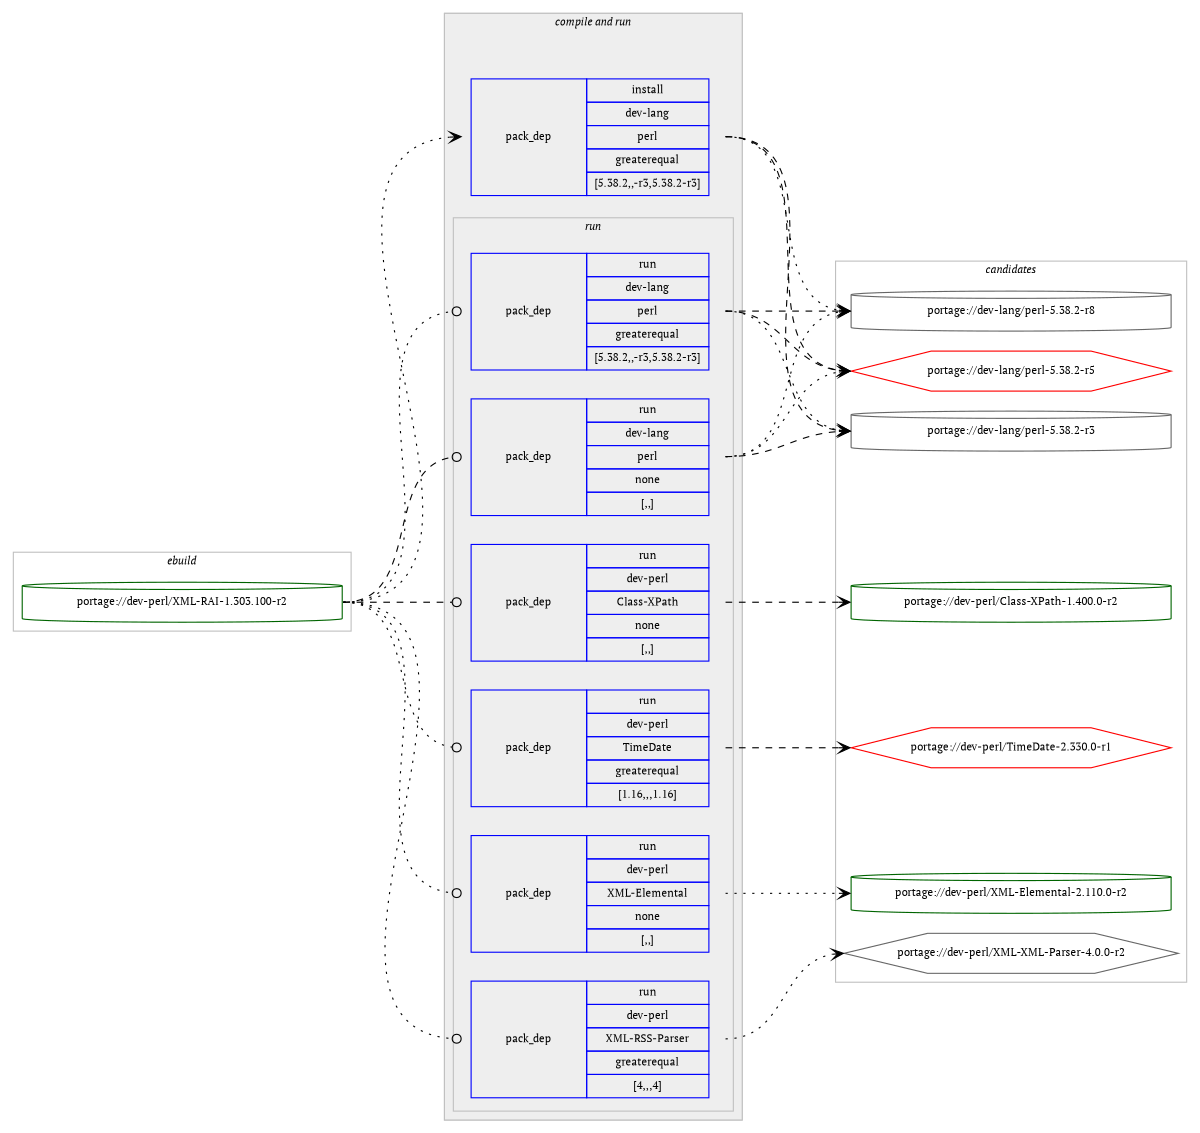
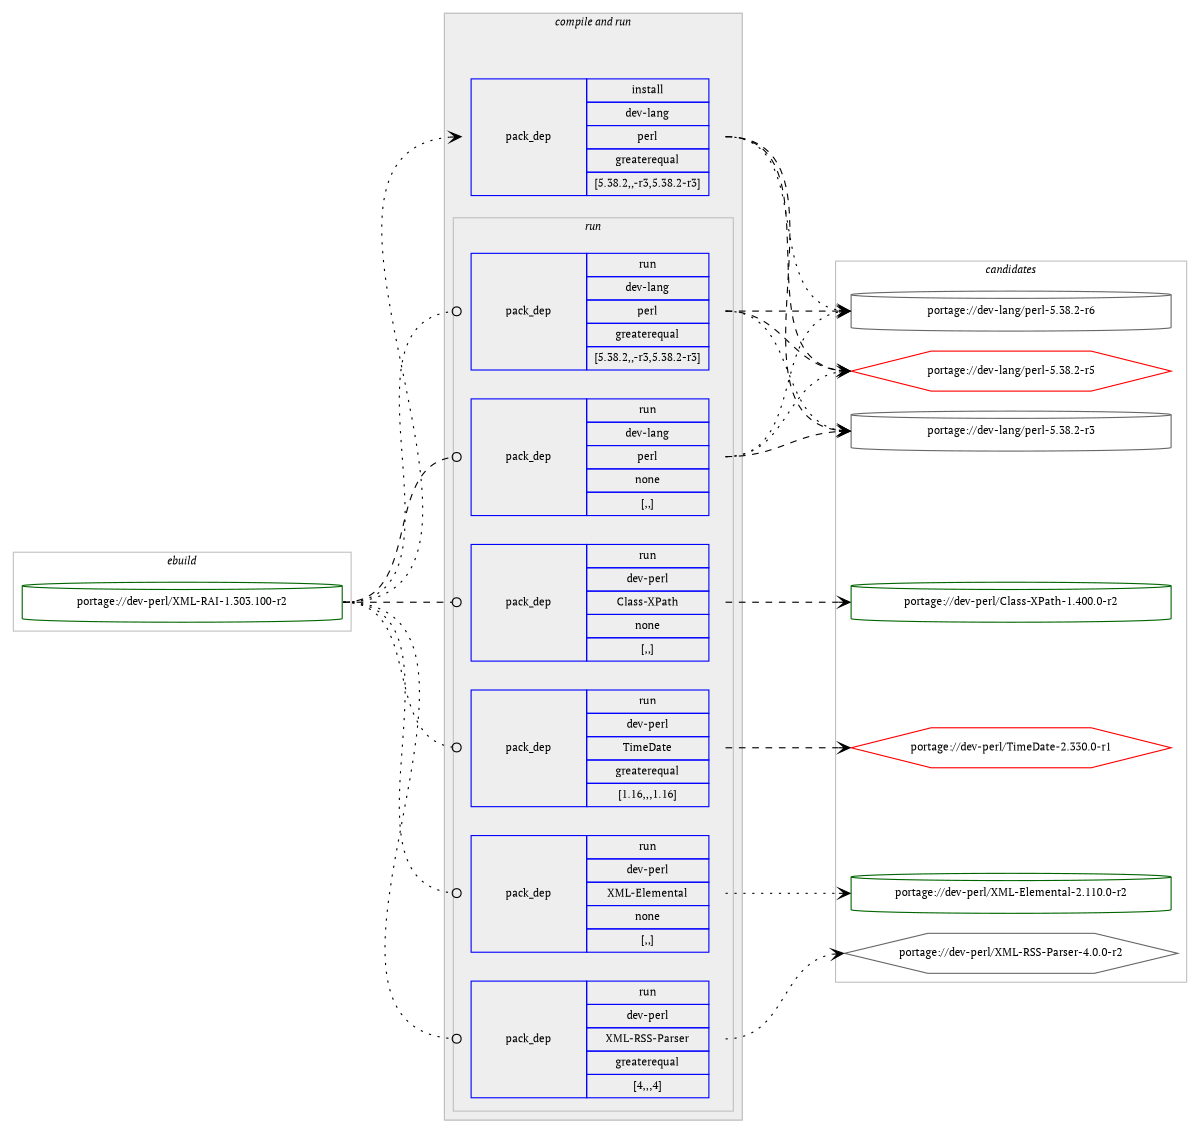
  digraph {
    compound=true
    concentrate=true
    fontname="PT Serif"
    fontsize=10
    newrank=true
    rankdir=LR
    ranksep=1.5
    node [color=blue fontname="PT Serif" fontsize=10 shape=none]
    edge [arrowhead=vee fontname="PT Serif" headport=w style=dotted tailport=e weight=100]
    n1 [color=darkgreen label="portage://dev-perl/XML-RAI-1.303.100-r2" shape=cylinder width=4]
    n2 [label=<<TABLE BORDER="0" CELLBORDER="1" CELLSPACING="0" CELLPADDING="4" WIDTH="220"><TR><TD ROWSPAN="6" CELLPADDING="30">pack_dep</TD></TR><TR><TD WIDTH="110">install</TD></TR><TR><TD>dev-lang</TD></TR><TR><TD>perl</TD></TR><TR><TD>greaterequal</TD></TR><TR><TD>[5.38.2,,-r3,5.38.2-r3]</TD></TR></TABLE>>]
    n3 [label=<<TABLE BORDER="0" CELLBORDER="1" CELLSPACING="0" CELLPADDING="4" WIDTH="220"><TR><TD ROWSPAN="6" CELLPADDING="30">pack_dep</TD></TR><TR><TD WIDTH="110">run</TD></TR><TR><TD>dev-lang</TD></TR><TR><TD>perl</TD></TR><TR><TD>greaterequal</TD></TR><TR><TD>[5.38.2,,-r3,5.38.2-r3]</TD></TR></TABLE>>]
    n4 [label=<<TABLE BORDER="0" CELLBORDER="1" CELLSPACING="0" CELLPADDING="4" WIDTH="220"><TR><TD ROWSPAN="6" CELLPADDING="30">pack_dep</TD></TR><TR><TD WIDTH="110">run</TD></TR><TR><TD>dev-lang</TD></TR><TR><TD>perl</TD></TR><TR><TD>none</TD></TR><TR><TD>[,,]</TD></TR></TABLE>>]
    n5 [label=<<TABLE BORDER="0" CELLBORDER="1" CELLSPACING="0" CELLPADDING="4" WIDTH="220"><TR><TD ROWSPAN="6" CELLPADDING="30">pack_dep</TD></TR><TR><TD WIDTH="110">run</TD></TR><TR><TD>dev-perl</TD></TR><TR><TD>Class-XPath</TD></TR><TR><TD>none</TD></TR><TR><TD>[,,]</TD></TR></TABLE>>]
    n6 [label=<<TABLE BORDER="0" CELLBORDER="1" CELLSPACING="0" CELLPADDING="4" WIDTH="220"><TR><TD ROWSPAN="6" CELLPADDING="30">pack_dep</TD></TR><TR><TD WIDTH="110">run</TD></TR><TR><TD>dev-perl</TD></TR><TR><TD>TimeDate</TD></TR><TR><TD>greaterequal</TD></TR><TR><TD>[1.16,,,1.16]</TD></TR></TABLE>>]
    n7 [label=<<TABLE BORDER="0" CELLBORDER="1" CELLSPACING="0" CELLPADDING="4" WIDTH="220"><TR><TD ROWSPAN="6" CELLPADDING="30">pack_dep</TD></TR><TR><TD WIDTH="110">run</TD></TR><TR><TD>dev-perl</TD></TR><TR><TD>XML-Elemental</TD></TR><TR><TD>none</TD></TR><TR><TD>[,,]</TD></TR></TABLE>>]
    n8 [label=<<TABLE BORDER="0" CELLBORDER="1" CELLSPACING="0" CELLPADDING="4" WIDTH="220"><TR><TD ROWSPAN="6" CELLPADDING="30">pack_dep</TD></TR><TR><TD WIDTH="110">run</TD></TR><TR><TD>dev-perl</TD></TR><TR><TD>XML-RSS-Parser</TD></TR><TR><TD>greaterequal</TD></TR><TR><TD>[4,,,4]</TD></TR></TABLE>>]
-   n9 [color=gray40 label="portage://dev-lang/perl-5.38.2-r8" shape=cylinder width=4]
+   n9 [color=gray40 label="portage://dev-lang/perl-5.38.2-r6" shape=cylinder width=4]
    n10 [color=red label="portage://dev-lang/perl-5.38.2-r5" shape=hexagon width=4]
    n11 [color=gray40 label="portage://dev-lang/perl-5.38.2-r3" shape=cylinder width=4]
    n12 [color=darkgreen label="portage://dev-perl/Class-XPath-1.400.0-r2" shape=cylinder width=4]
    n13 [color=red label="portage://dev-perl/TimeDate-2.330.0-r1" shape=hexagon width=4]
    n14 [color=darkgreen label="portage://dev-perl/XML-Elemental-2.110.0-r2" shape=cylinder width=4]
-   n15 [color=gray40 label="portage://dev-perl/XML-XML-Parser-4.0.0-r2" shape=hexagon width=4]
+   n15 [color=gray40 label="portage://dev-perl/XML-RSS-Parser-4.0.0-r2" shape=hexagon width=4]
    subgraph cluster_1 {
      color=gray
      label=<<i>ebuild</i>>
      n1
    }
    subgraph cluster_2 {
      color=gray
      label=<<i>dependencies</i>>
      subgraph cluster_3 {
        color=gray
        fillcolor="#eeeeee"
        label=<<i>compile</i>>
        style=filled
        subgraph sub_4 {
          color=gray
          fillcolor="#eeeeee"
          label=<<i>compile</i>>
          style=filled
          n2
        }
      }
      subgraph cluster_5 {
        color=gray
        fillcolor="#eeeeee"
        label=<<i>compile and run</i>>
        style=filled
      }
      subgraph cluster_6 {
        color=gray
        fillcolor="#eeeeee"
        label=<<i>run</i>>
        style=filled
        subgraph sub_7 {
          color=gray
          fillcolor="#eeeeee"
          label=<<i>run</i>>
          style=filled
          n3
        }
        subgraph sub_8 {
          color=gray
          fillcolor="#eeeeee"
          label=<<i>run</i>>
          style=filled
          n4
        }
        subgraph sub_9 {
          color=gray
          fillcolor="#eeeeee"
          label=<<i>run</i>>
          style=filled
          n5
        }
        subgraph sub_10 {
          color=gray
          fillcolor="#eeeeee"
          label=<<i>run</i>>
          style=filled
          n6
        }
        subgraph sub_11 {
          color=gray
          fillcolor="#eeeeee"
          label=<<i>run</i>>
          style=filled
          n7
        }
        subgraph sub_12 {
          color=gray
          fillcolor="#eeeeee"
          label=<<i>run</i>>
          style=filled
          n8
        }
      }
    }
    subgraph cluster_13 {
      color=gray
      label=<<i>candidates</i>>
      rank=same
      subgraph sub_14 {
        color=black
        label=<<i>candidates</i>>
        nodesep=1
        rank=same
        n9
        n10
        n11
      }
      subgraph sub_15 {
        color=black
        label=<<i>candidates</i>>
        nodesep=1
        rank=same
        n9
        n10
        n11
      }
      subgraph sub_16 {
        color=black
        label=<<i>candidates</i>>
        nodesep=1
        rank=same
        n9
        n10
        n11
      }
      subgraph sub_17 {
        color=black
        label=<<i>candidates</i>>
        nodesep=1
        rank=same
        n12
      }
      subgraph sub_18 {
        color=black
        label=<<i>candidates</i>>
        nodesep=1
        rank=same
        n13
      }
      subgraph sub_19 {
        color=black
        label=<<i>candidates</i>>
        nodesep=1
        rank=same
        n14
      }
      subgraph sub_20 {
        color=black
        label=<<i>candidates</i>>
        nodesep=1
        rank=same
        n15
      }
    }
    n1 -> n2 [weight=20]
    n1 -> n3 [arrowhead=odot weight=20]
    n1 -> n4 [arrowhead=odot style=dashed weight=20]
    n1 -> n5 [arrowhead=odot style=dashed weight=20]
    n1 -> n6 [arrowhead=odot weight=20]
    n1 -> n7 [arrowhead=odot weight=20]
    n1 -> n8 [arrowhead=odot weight=20]
    n2 -> n9
    n2 -> n10 [style=dashed]
    n2 -> n11 [style=dashed]
    n3 -> n9 [style=dashed]
    n3 -> n10 [style=dashed]
    n3 -> n11
    n4 -> n9
    n4 -> n10
    n4 -> n11 [style=dashed]
    n5 -> n12 [style=dashed]
    n6 -> n13 [style=dashed]
    n7 -> n14
    n8 -> n15
  }
